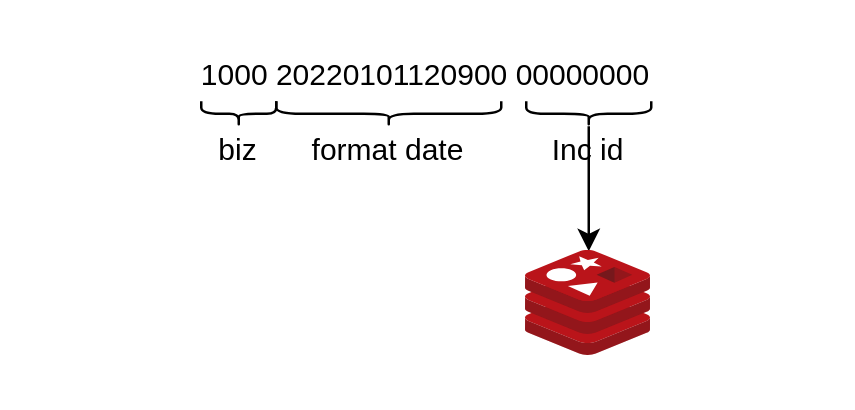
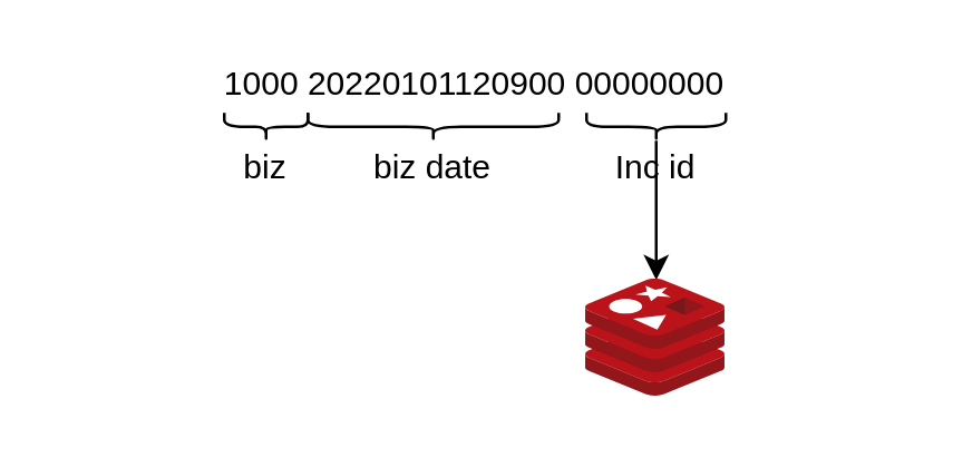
  <mxCell id="0" />
  <mxCell id="1" parent="0" />
  <mxCell id="2" value="1000 20220101120900 00000000" style="text;html=1;strokeColor=none;fillColor=none;align=center;verticalAlign=middle;whiteSpace=wrap;rounded=0;" vertex="1" parent="1"><mxGeometry x="20" y="20" width="300" height="20" as="geometry" /></mxCell>
  <mxCell id="3" value="&lt;br&gt;&lt;br&gt;biz" style="shape=curlyBracket;whiteSpace=wrap;html=1;rounded=1;direction=north;" vertex="1" parent="1"><mxGeometry x="80" y="40" width="30" height="10" as="geometry" /></mxCell>
- <mxCell id="4" value="&lt;br&gt;&lt;br&gt;format date" style="shape=curlyBracket;whiteSpace=wrap;html=1;rounded=1;flipH=1;direction=north;" vertex="1" parent="1"><mxGeometry x="110" y="40" width="90" height="10" as="geometry" /></mxCell>
+ <mxCell id="4" value="&lt;br&gt;&lt;br&gt;biz date" style="shape=curlyBracket;whiteSpace=wrap;html=1;rounded=1;flipH=1;direction=north;" vertex="1" parent="1"><mxGeometry x="110" y="40" width="90" height="10" as="geometry" /></mxCell>
  <mxCell id="5" style="edgeStyle=none;html=1;" edge="1" parent="1" source="6" target="7"><mxGeometry relative="1" as="geometry" /></mxCell>
  <mxCell id="6" value="&lt;br&gt;&lt;br&gt;Inc id" style="shape=curlyBracket;whiteSpace=wrap;html=1;rounded=1;flipH=1;direction=north;size=0.5;" vertex="1" parent="1"><mxGeometry x="210" y="40" width="50" height="10" as="geometry" /></mxCell>
  <mxCell id="7" value="" style="aspect=fixed;html=1;points=[];align=center;image;fontSize=12;image=img/lib/mscae/Cache_Redis_Product.svg;" vertex="1" parent="1"><mxGeometry x="210" y="100" width="50" height="42" as="geometry" /></mxCell>
